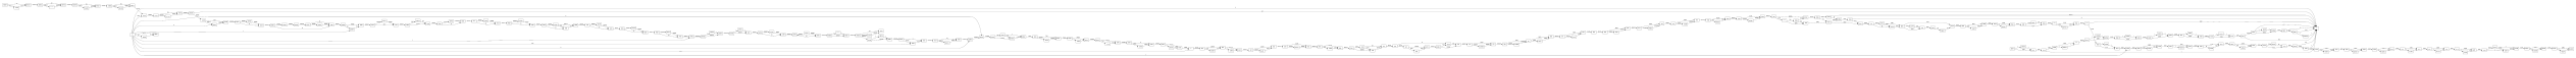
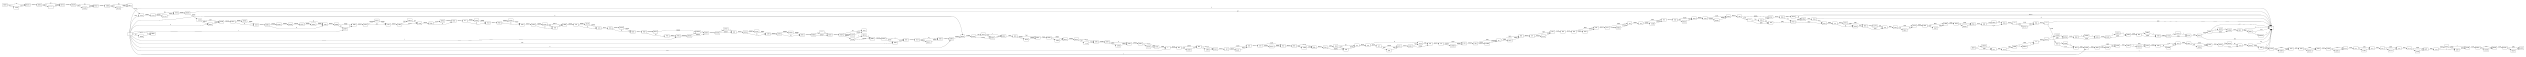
  digraph {
    fontname=Inter
    rankdir=LR
    node [fontname=Inter shape=rectangle]
    edge [fontname=Inter]
    2
    262
    283
    23661
    304
    15799
    361
    382
    9347
    481
    502
    23391
    565
    586
    23681
    592
    604
    n18 [label=618]
    625
    628
    631
    15859
    649
    652
    688
    709
    727
    757
    23460
    766
    787
    23480
    808
    9407
    817
    853
    9434
    865
    886
    907
    9462
    922
    943
    9482
    952
    973
    23520
    1042
    1063
    9502
    1078
    1099
    23540
    1129
    1144
    9532
    1165
    9508
    9535
    1192
    9539
    1216
    9556
    1237
    9563
    1243
    9594
    1
    1264
    1285
    23715
    1345
    1375
    15907
    1465
    1486
    15927
    1504
    1525
    22042
    1597
    1618
    15947
    1714
    1735
    23735
    1771
    1801
    1822
    15819
    1845
    1909
    1930
    9619
    2351
    2372
    15839
    2401
    2422
    9638
    2483
    2504
    22162
    2510
    2531
    9658
    2638
    3145
    3170
    3191
    15967
    3281
    3302
    22062
    3621
    3642
    22082
    3816
    3837
    22182
    4147
    4168
    23778
    4226
    4247
    23798
    4348
    4357
    4369
    4378
    4483
    4504
    23838
    4540
    4561
    16007
    4597
    4618
    23858
    4636
    4696
    4717
    23878
    4747
    4768
    23898
    4981
    5002
    23918
    5044
    5080
    23953
    5167
    5188
    23973
    5212
    5233
    23993
    5352
    5423
    5444
    16027
    5457
    5982
    25836
    5999
    6014
    6203
    6224
    23042
    6263
    23062
    6368
    6284
    6347
    23082
    6488
    6491
    6509
    7091
    7112
    23122
    7169
    7190
    23624
    7344
    7365
    23142
    7412
    7433
    23162
    7481
    7502
    23182
    7520
    7541
    23185
    7544
    7574
    7601
    23231
    7615
    7636
    23251
    7697
    7718
    23271
    7982
    8048
    8069
    15659
    8106
    8127
    22102
    8248
    8269
    22122
    8395
    8416
    23291
    8464
    8485
    22142
    8489
    8510
    23311
    8542
    8563
    15679
    8692
    8698
    8713
    8737
    8758
    23331
    8769
    8803
    8830
    8833
    8851
    8854
    8861
    8882
    23371
    8980
    9001
    15739
    9055
    9076
    23758
    9097
    9118
    15759
    9152
    9173
    15779
    14890
    14891
    15309
    15330
    22202
    15353
    15374
    22222
    15391
    15431
    22261
    15458
    15479
    22281
    15484
    15495
    15514
    22298
    15639
    23017
    0
    2 -> 262 [label=40227]
    262 -> 283 [label=39918]
    262 -> 23661 [label=309]
    283 -> 304 [label=40226]
    283 -> 15799 [label=1]
    23661 -> 283 [label=309]
    304 -> 361 [label=40227]
    15799 -> 304 [label=1]
    361 -> 382 [label=3290]
    361 -> 9347 [label=36937]
    382 -> 481 [label=40227]
    9347 -> 382 [label=36937]
    481 -> 502 [label=3341]
    481 -> 23391 [label=36886]
    502 -> 565 [label=40227]
    23391 -> 502 [label=36886]
    565 -> 586 [label=39918]
    565 -> 23681 [label=309]
    586 -> 592 [label=40227]
    23681 -> 586 [label=309]
    592 -> 604 [label=3341]
    592 -> n18 [label=36886]
    604 -> n18 [label=3291]
    604 -> 625 [label=50]
    n18 -> 625 [label=40177]
    625 -> 628 [label=40227]
    628 -> 631 [label=40177]
    628 -> 15859 [label=50]
    631 -> 649 [label=3291]
    631 -> 652 [label=36886]
    15859 -> 709 [label=728]
    649 -> 652 [label=3341]
    652 -> 688 [label=40227]
    688 -> 15859 [label=728]
    688 -> 709 [label=39499]
    709 -> 727 [label=40227]
    727 -> 757 [label=3341]
    727 -> 23460 [label=36886]
    757 -> 766 [label=40227]
    23460 -> 757 [label=36886]
    766 -> 787 [label=3341]
    766 -> 23480 [label=36886]
    787 -> 808 [label=2563]
    787 -> 9407 [label=37664]
    23480 -> 787 [label=36886]
    808 -> 817 [label=40227]
    9407 -> 808 [label=37664]
    817 -> 853 [label=3291]
    817 -> 9434 [label=36936]
    853 -> 865 [label=3341]
    9434 -> 853 [label=50]
    865 -> 886 [label=40227]
    886 -> 907 [label=2563]
    886 -> 9462 [label=37664]
    907 -> 922 [label=40227]
    9462 -> 907 [label=37664]
    922 -> 943 [label=2563]
    922 -> 9482 [label=37664]
    943 -> 952 [label=40227]
    9482 -> 943 [label=37664]
    952 -> 973 [label=3341]
    952 -> 23520 [label=36886]
    973 -> 1042 [label=40227]
    23520 -> 973 [label=36886]
    1042 -> 1063 [label=39449]
    1042 -> 9502 [label=778]
    1063 -> 1078 [label=40227]
    9502 -> 1063 [label=778]
    1078 -> 1099 [label=3341]
    1078 -> 23540 [label=36886]
    1099 -> 1129 [label=40227]
    23540 -> 1099 [label=36886]
    1129 -> 1144 [label=3341]
    1129 -> 9532 [label=36886]
    1144 -> 1165 [label=2560]
    1144 -> 9508 [label=781]
    9532 -> 9535 [label=36939]
    1165 -> 1192 [label=3288]
    9508 -> 9532 [label=53]
    9508 -> 1165 [label=728]
    9535 -> 1192 [label=312]
    9535 -> 9539 [label=36627]
    1192 -> 1216 [label=2560]
    1192 -> 9556 [label=1040]
    9539 -> 9556 [label=54]
    9539 -> 1 [label=36573]
    1216 -> 1237 [label=3650]
    9556 -> 9563 [label=1094]
    1237 -> 1243 [label=3600]
    1237 -> 9594 [label=50]
    9563 -> 1216 [label=1090]
    9563 -> 1 [label=4]
    1243 -> 9594 [label=309]
    1243 -> 1264 [label=3291]
    9594 -> 1264 [label=359]
    1264 -> 1285 [label=3341]
    1264 -> 23715 [label=309]
    1285 -> 1345 [label=3650]
    23715 -> 1285 [label=309]
-   1264 -> 1375 [label=2919]
+   1345 -> 1375 [label=2919]
    1345 -> 15907 [label=731]
    1375 -> 1465 [label=3650]
    15907 -> 1375 [label=731]
    1465 -> 1486 [label=2610]
    1465 -> 15927 [label=1040]
    1486 -> 1504 [label=3650]
    15927 -> 1486 [label=1040]
    1504 -> 1525 [label=3647]
    1504 -> 22042 [label=3]
    1525 -> 1597 [label=3650]
    22042 -> 1525 [label=3]
    1597 -> 1618 [label=2919]
    1597 -> 15947 [label=731]
    1618 -> 1714 [label=3650]
    15947 -> 1618 [label=731]
    1714 -> 1735 [label=3341]
    1714 -> 23735 [label=309]
    1735 -> 1771 [label=3650]
    23735 -> 1735 [label=309]
    1771 -> 1 [label=309]
    1771 -> 1801 [label=3341]
    1801 -> 1822 [label=3540]
    1801 -> 15819 [label=1]
    1822 -> 1845 [label=3341]
    15819 -> 1822 [label=1]
    1845 -> 1909 [label=3342]
    1909 -> 1930 [label=2560]
    1909 -> 9619 [label=782]
    1930 -> 2351 [label=3342]
    9619 -> 1930 [label=782]
    2351 -> 2372 [label=3341]
    2351 -> 15839 [label=1]
    2372 -> 2401 [label=3342]
    15839 -> 2372 [label=1]
    2401 -> 2422 [label=3292]
    2401 -> 9638 [label=50]
    2422 -> 2483 [label=3342]
    9638 -> 2422 [label=50]
    2483 -> 2504 [label=2616]
    2483 -> 22162 [label=726]
    2504 -> 2510 [label=3342]
    22162 -> 2504 [label=726]
    2510 -> 2531 [label=3592]
    2510 -> 9658 [label=50]
    2531 -> 2638 [label=3342]
    9658 -> 2531 [label=50]
    2638 -> 1 [label=50]
    2638 -> 3145 [label=3292]
    3145 -> 1 [label=1]
    3145 -> 3170 [label=3291]
    3170 -> 3191 [label=2559]
    3170 -> 15967 [label=732]
    3191 -> 3281 [label=3291]
    15967 -> 3191 [label=732]
    3281 -> 3302 [label=3288]
    3281 -> 22062 [label=3]
    3302 -> 3621 [label=3291]
    22062 -> 3302 [label=3]
    3621 -> 3642 [label=3288]
    3621 -> 22082 [label=3]
    3642 -> 3816 [label=3291]
    22082 -> 3642 [label=3]
    3816 -> 3837 [label=3290]
    3816 -> 22182 [label=1]
    3837 -> 4147 [label=3291]
    22182 -> 3837 [label=1]
    4147 -> 4168 [label=3290]
    4147 -> 23778 [label=1]
    4168 -> 4226 [label=3291]
    23778 -> 4168 [label=1]
    4226 -> 4247 [label=3290]
    4226 -> 23798 [label=1]
    4247 -> 4348 [label=3291]
    23798 -> 4247 [label=1]
    4348 -> 4357 [label=3289]
    4348 -> 4369 [label=2]
    4357 -> 4369 [label=3288]
    4357 -> 4378 [label=1]
    4369 -> 4378 [label=3290]
    4378 -> 4483 [label=3291]
    4483 -> 4504 [label=3290]
    4483 -> 23838 [label=1]
    4504 -> 4540 [label=3291]
    23838 -> 4504 [label=1]
    4540 -> 4561 [label=3286]
    4540 -> 16007 [label=5]
    16007 -> 4561 [label=5]
    4597 -> 4618 [label=3290]
    4597 -> 23858 [label=1]
    4618 -> 4636 [label=3291]
    23858 -> 4618 [label=1]
    4636 -> 1 [label=1]
    4636 -> 4696 [label=3290]
    4696 -> 4717 [label=3289]
    4696 -> 23878 [label=1]
    4717 -> 4747 [label=3290]
    23878 -> 4717 [label=1]
    4747 -> 4768 [label=3289]
    4747 -> 23898 [label=1]
    4768 -> 4981 [label=3290]
    23898 -> 4768 [label=1]
    4981 -> 5002 [label=3289]
    4981 -> 23918 [label=1]
    5002 -> 5044 [label=3290]
    23918 -> 5002 [label=1]
    5044 -> 5080 [label=3289]
    5044 -> 23953 [label=1]
    5080 -> 5167 [label=3290]
    23953 -> 5080 [label=1]
    5167 -> 5188 [label=3289]
    5167 -> 23973 [label=1]
    5188 -> 5212 [label=3290]
    23973 -> 5188 [label=1]
    5212 -> 5233 [label=3289]
    5212 -> 23993 [label=1]
    5233 -> 5352 [label=3290]
    23993 -> 5233 [label=1]
    5352 -> 1 [label=725]
    5352 -> 5423 [label=2565]
    5423 -> 1 [label=3]
    5423 -> 5444 [label=2560]
    5423 -> 16027 [label=2]
    5444 -> 5457 [label=2562]
    16027 -> 5444 [label=2]
    5457 -> 1 [label=2]
    5457 -> 5982 [label=2560]
    5982 -> 1 [label=2559]
    5982 -> 25836 [label=1]
    25836 -> 1 [label=1]
    5999 -> 6014 [label=36627]
    6014 -> 6203 [label=36936]
    6203 -> 6224 [label=50]
    6203 -> 23042 [label=36886]
    6224 -> 6263 [label=36936]
    23042 -> 6224 [label=36886]
    6263 -> 23062 [label=36886]
    6263 -> 6368 [label=50]
    23062 -> 6284 [label=36886]
    6368 -> 6488 [label=36936]
    6284 -> 6347 [label=96936]
    6347 -> 6368 [label=50]
    6347 -> 23082 [label=36886]
    23082 -> 6368 [label=36886]
    6488 -> 6491 [label=50]
    6488 -> 6509 [label=36886]
    6491 -> 6509 [label=51]
    6509 -> 7091 [label=36937]
    7091 -> 7112 [label=51]
    7091 -> 23122 [label=36886]
    7112 -> 7169 [label=36937]
    23122 -> 7112 [label=36886]
    7169 -> 7190 [label=36628]
    7169 -> 23624 [label=309]
    7190 -> 7344 [label=36937]
    23624 -> 7190 [label=309]
    7344 -> 7365 [label=51]
    7344 -> 23142 [label=36886]
    7365 -> 7412 [label=36937]
    23142 -> 7365 [label=36886]
    7412 -> 7433 [label=51]
    7412 -> 23162 [label=36886]
    7433 -> 7481 [label=36937]
    23162 -> 7433 [label=36886]
    7481 -> 7502 [label=51]
    7481 -> 23182 [label=36886]
    7502 -> 7520 [label=36937]
    23182 -> 7502 [label=36886]
    7520 -> 7541 [label=51]
    7520 -> 23185 [label=36886]
    7541 -> 7544 [label=360]
    23185 -> 7541 [label=309]
    23185 -> 7544 [label=36577]
    7544 -> 7574 [label=36937]
    7574 -> 7601 [label=51]
    7574 -> 23231 [label=36886]
    7601 -> 7615 [label=36937]
    23231 -> 7601 [label=36886]
    7615 -> 7636 [label=51]
    7615 -> 23251 [label=36886]
    7636 -> 7697 [label=36937]
    23251 -> 7636 [label=36886]
    7697 -> 7718 [label=51]
    7697 -> 23271 [label=36886]
    7718 -> 7982 [label=36937]
-   23271 -> 7718 [label=36886]
+   23271 -> 15659 [label=36886]
    7982 -> 8048 [label=36938]
    8048 -> 8069 [label=36936]
    8048 -> 15659 [label=2]
    8069 -> 8106 [label=36938]
    15659 -> 8069 [label=2]
    8106 -> 8127 [label=36937]
    8106 -> 22102 [label=1]
    8127 -> 8248 [label=36938]
    22102 -> 8127 [label=1]
    8248 -> 8269 [label=51]
    8248 -> 22122 [label=36887]
    8269 -> 8395 [label=36938]
    22122 -> 8269 [label=36887]
    8395 -> 8416 [label=52]
-   23291 -> 8395 [label=36886]
+   8395 -> 23291 [label=36886]
    8416 -> 8464 [label=36938]
    23291 -> 8416 [label=36886]
    8464 -> 8485 [label=36937]
    8464 -> 22142 [label=1]
    8485 -> 8489 [label=36938]
    22142 -> 8485 [label=1]
    8489 -> 8510 [label=52]
    8489 -> 23311 [label=36886]
    8489 -> 8542 [label=36938]
    23311 -> 8510 [label=36886]
    8542 -> 8563 [label=36936]
    8542 -> 15679 [label=2]
    8563 -> 8692 [label=36938]
    15679 -> 8563 [label=2]
    8692 -> 8698 [label=36936]
    8692 -> 8713 [label=2]
    8698 -> 8713 [label=37661]
    8713 -> 8737 [label=37663]
    8737 -> 8758 [label=777]
    8737 -> 23331 [label=36886]
    8758 -> 8769 [label=37663]
    23331 -> 8758 [label=36886]
    8769 -> 8803 [label=37666]
    8803 -> 8830 [label=37668]
    8830 -> 8833 [label=782]
    8830 -> 8851 [label=36886]
    8833 -> 8851 [label=781]
    8833 -> 8854 [label=1]
    8851 -> 8854 [label=37667]
    8854 -> 8861 [label=37668]
    8861 -> 8882 [label=782]
    8861 -> 23371 [label=36886]
    8882 -> 8980 [label=37668]
    23371 -> 8882 [label=36886]
    8980 -> 9001 [label=37667]
    8980 -> 15739 [label=1]
    9001 -> 9055 [label=37668]
    15739 -> 9001 [label=1]
    9055 -> 9076 [label=36943]
    9055 -> 23758 [label=725]
    9076 -> 9097 [label=37668]
    23758 -> 9076 [label=725]
    9097 -> 9118 [label=50]
    9097 -> 15759 [label=37618]
    9118 -> 9152 [label=37668]
    15759 -> 9118 [label=37618]
    9152 -> 9173 [label=37667]
    9152 -> 15779 [label=1]
    9173 -> 2 [label=37668]
    15779 -> 9173 [label=1]
    14890 -> 14891 [label=81]
    15309 -> 15330 [label=81]
    15309 -> 22202 [label=36577]
    15330 -> 15353 [label=36658]
    22202 -> 15330 [label=36577]
    15353 -> 15374 [label=81]
    15353 -> 22222 [label=36577]
    15374 -> 15391 [label=36658]
    22222 -> 15374 [label=36577]
    15391 -> 15431 [label=81]
    15391 -> 22261 [label=36577]
    15431 -> 15458 [label=36658]
    22261 -> 15431 [label=36577]
    15458 -> 15479 [label=81]
    15458 -> 22281 [label=36577]
    15479 -> 15484 [label=36658]
    22281 -> 15479 [label=36577]
    15484 -> 15495 [label=36967]
    15495 -> 15514 [label=81]
    15495 -> 22298 [label=36886]
    15514 -> 15639 [label=36967]
    22298 -> 15514 [label=36886]
    15639 -> 1 [label=81]
    15639 -> 23017 [label=36886]
    23017 -> 5999 [label=36577]
    23017 -> 6014 [label=309]
    0 -> 2 [label=2559]
    0 -> 1 [label=2]
    0 -> 1845 [label=1]
    0 -> 5999 [label=50]
    0 -> 6491 [label=1]
    0 -> 7982 [label=1]
    0 -> 8698 [label=725]
    0 -> 8769 [label=3]
    0 -> 8803 [label=2]
    0 -> 14890 [label=81]
    0 -> 14891 [label=36573]
    0 -> 15484 [label=309]
  }
